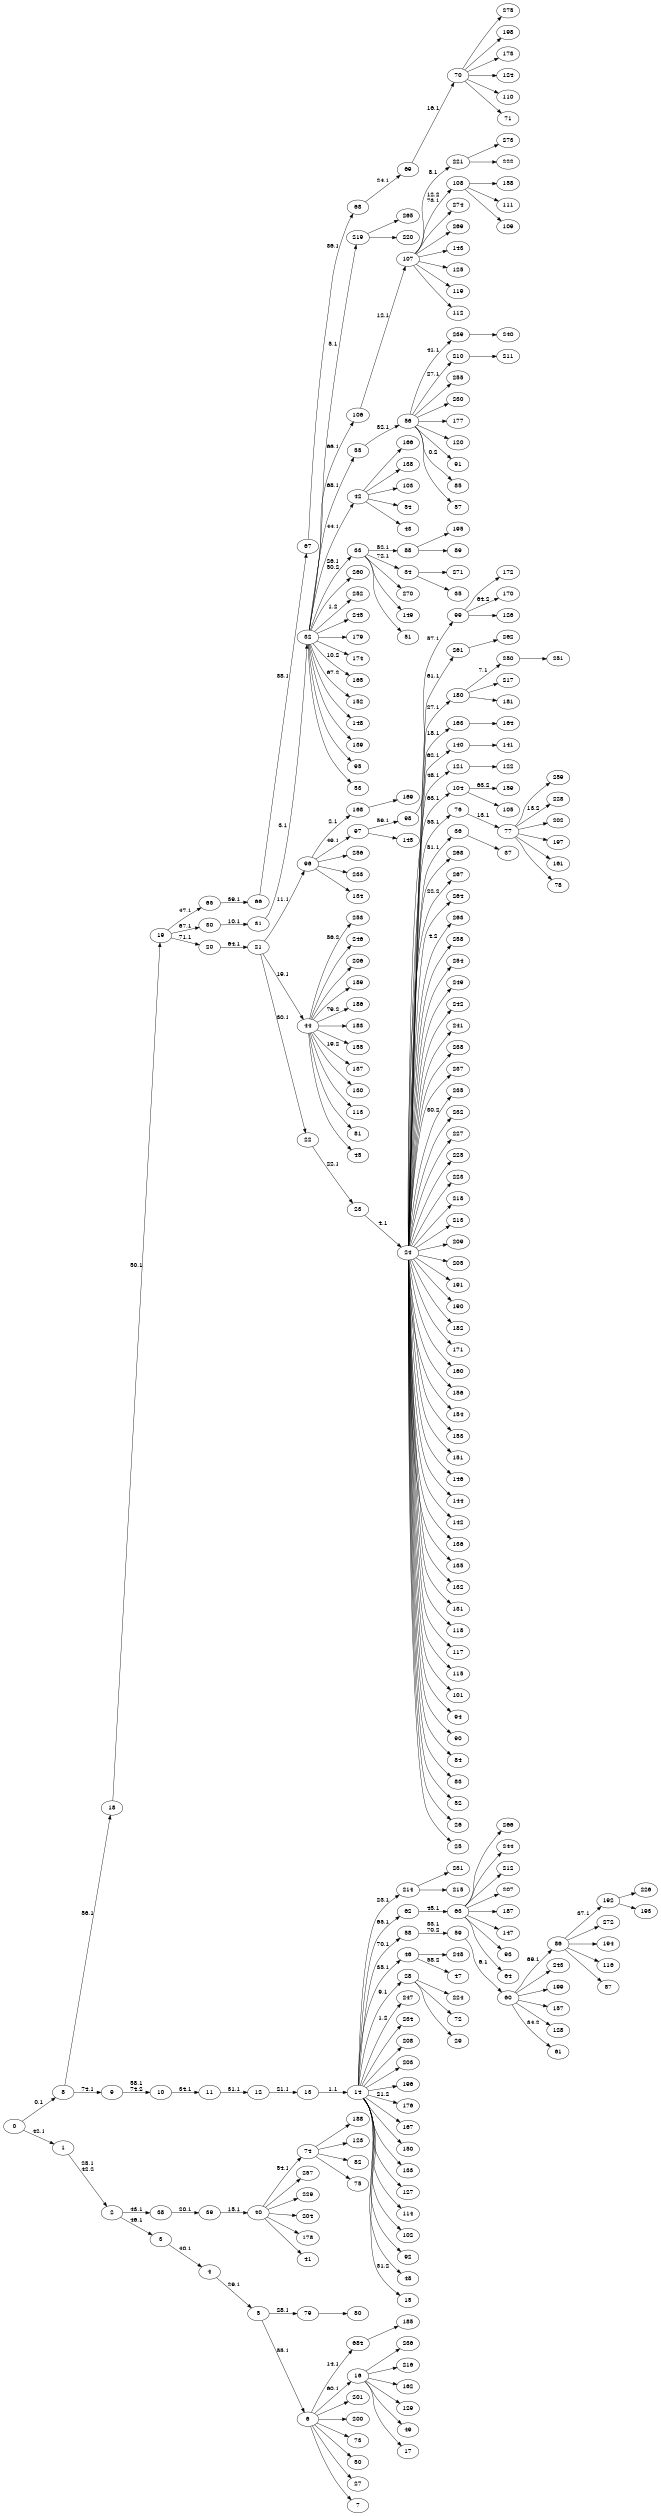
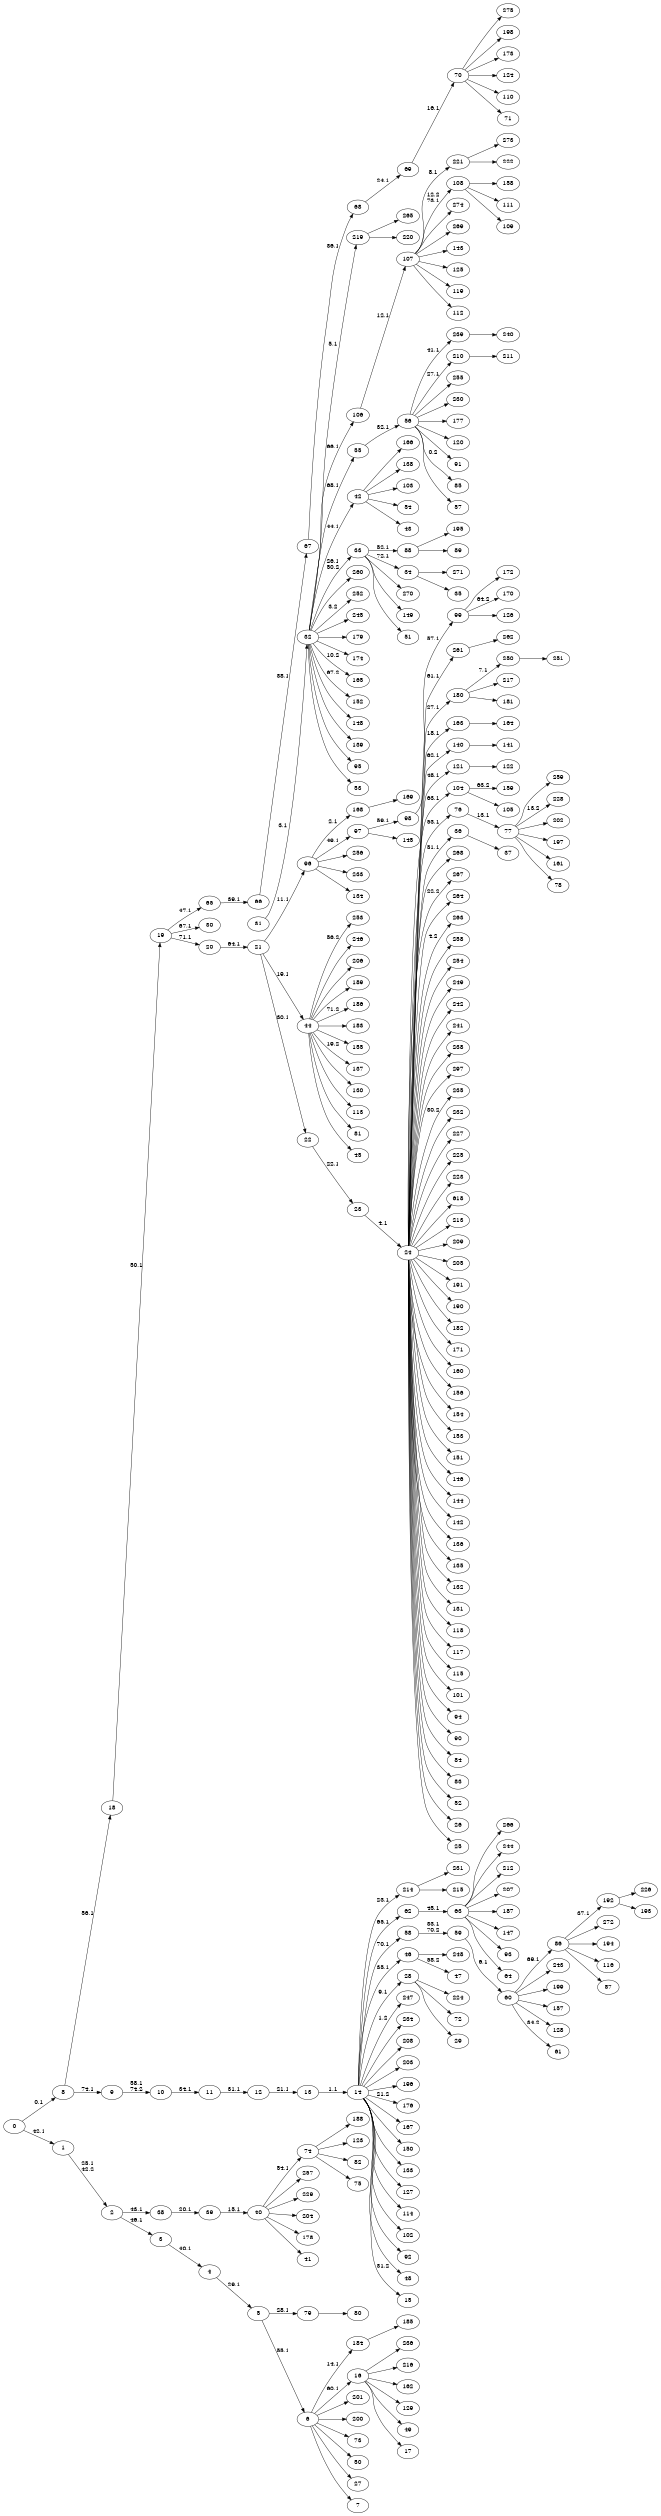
  digraph {
    rankdir=LR
    261
    262
    250
    251
    239
    240
    221
    273
    222
    219
    265
    220
    214
    231
    215
    210
    211
    192
    226
    193
-   184 [label=684]
+   184
    185
    180
    217
    181
    168
    169
    163
    164
    140
    141
    121
    122
    108
    158
    111
    109
    107
    274
    269
    143
    125
    119
    112
    106
    104
    159
    105
    99
    172
    170
    126
    98
    97
    145
    96
    256
    233
    134
    88
    195
    89
    86
    272
    194
    116
    87
    79
    80
    77
    259
    228
    202
    197
    161
    78
    76
    74
    188
    123
    82
    75
    70
    275
    198
    173
    124
    110
    71
    69
    68
    67
    66
    65
    63
    266
    244
    212
    207
    187
    147
    93
    64
    62
    60
    243
    199
    157
    128
    61
    59
    58
    56
    255
    230
    177
    120
    91
    85
    57
    55
    46
    248
    47
    44
    253
    246
    206
    189
    186
    183
    155
    137
    130
    113
    81
    45
    42
    166
    138
    103
    54
    43
    40
    257
    229
    204
    178
    41
    39
    38
    36
    37
    34
    271
    35
    33
    270
    149
    51
    32
    260
    252
    245
    179
    174
    165
    152
    148
    139
    95
    53
    31
    30
    28
    224
    72
    29
    24
    268
    267
    264
    263
    258
    254
    249
    242
    241
    238
-   237
+   237 [label=297]
    235
    232
    227
    225
    223
-   218
+   218 [label=618]
    213
    209
    205
    191
    190
    182
    171
    160
    156
    154
    153
    151
    146
    144
    142
    136
    135
    132
    131
    118
    117
    115
    101
    94
    90
    84
    83
    52
    26
    25
    23
    22
    21
    20
    19
    18
    16
    236
    216
    162
    129
    49
    17
    14
    247
    234
    208
    203
    196
    176
    167
    150
    133
    127
    114
    102
    92
    48
    15
    13
    12
    11
    10
    9
    8
    6
    201
    200
    73
    50
    27
    7
    5
    4
    3
    2
    1
    0
    261 -> 262
    250 -> 251
    239 -> 240
    221 -> 273
    221 -> 222
    219 -> 265
    219 -> 220
    214 -> 231
    214 -> 215
    210 -> 211
    192 -> 226
    192 -> 193
    184 -> 185
    180 -> 250 [label="7,1"]
    180 -> 217
    180 -> 181
    168 -> 169
    163 -> 164
    140 -> 141
    121 -> 122
    108 -> 158
    108 -> 111
    108 -> 109
    107 -> 221 [label="8,1"]
    107 -> 108 [label="12,2\n73,1"]
    107 -> 274
    107 -> 269
    107 -> 143
    107 -> 125
    107 -> 119
    107 -> 112
    106 -> 107 [label="12,1"]
    104 -> 159 [label="63,2"]
    104 -> 105
    99 -> 172
    99 -> 170 [label="64,2"]
    99 -> 126
    98 -> 99 [label="57,1"]
    97 -> 98 [label="59,1"]
    97 -> 145
    96 -> 168 [label="2,1"]
    96 -> 97 [label="49,1"]
    96 -> 256
    96 -> 233
    96 -> 134
    88 -> 195
    88 -> 89
    86 -> 192 [label="37,1"]
    86 -> 272
    86 -> 194
    86 -> 116
    86 -> 87
    79 -> 80
    77 -> 259
    77 -> 228 [label="13,2"]
    77 -> 202
    77 -> 197
    77 -> 161
    77 -> 78
    76 -> 77 [label="13,1"]
    74 -> 188
    74 -> 123
    74 -> 82
    74 -> 75
    70 -> 275
    70 -> 198
    70 -> 173
    70 -> 124
    70 -> 110
    70 -> 71
    69 -> 70 [label="16,1"]
    68 -> 69 [label="24,1"]
    67 -> 68 [label="36,1"]
    66 -> 67 [label="38,1"]
    65 -> 66 [label="39,1"]
    63 -> 266
    63 -> 244
    63 -> 212
    63 -> 207
    63 -> 187
    63 -> 147
    63 -> 93
    63 -> 64
    62 -> 63 [label="45,1"]
    60 -> 86 [label="69,1"]
    60 -> 243
    60 -> 199
    60 -> 157
    60 -> 128
    60 -> 61 [label="34,2"]
    59 -> 60 [label="6,1"]
    58 -> 59 [label="33,1\n70,2"]
    56 -> 239 [label="41,1"]
    56 -> 210 [label="27,1"]
    56 -> 255
    56 -> 230
    56 -> 177
    56 -> 120
    56 -> 91
    56 -> 85 [label="0,2"]
    56 -> 57
    55 -> 56 [label="32,1"]
    46 -> 248
    46 -> 47 [label="58,2"]
    44 -> 253 [label="56,2"]
    44 -> 246
    44 -> 206
    44 -> 189
-   44 -> 186 [label="79,2"]
+   44 -> 186 [label="71,2"]
    44 -> 183
    44 -> 155
    44 -> 137 [label="19,2"]
    44 -> 130
    44 -> 113
    44 -> 81
    44 -> 45
    42 -> 166
    42 -> 138
    42 -> 103
    42 -> 54
    42 -> 43
    40 -> 74 [label="54,1"]
    40 -> 257
    40 -> 229
    40 -> 204
    40 -> 178
    40 -> 41
    39 -> 40 [label="15,1"]
    38 -> 39 [label="20,1"]
    36 -> 37
    34 -> 271
    34 -> 35
    33 -> 88 [label="52,1"]
    33 -> 34 [label="72,1"]
    33 -> 270
    33 -> 149
    33 -> 51
    32 -> 219 [label="5,1"]
    32 -> 106 [label="66,1"]
    32 -> 55 [label="68,1"]
    32 -> 42 [label="44,1"]
    32 -> 33 [label="26,1\n50,2"]
    32 -> 260
-   32 -> 252 [label="1,2"]
+   32 -> 252 [label="3,2"]
    32 -> 245
    32 -> 179
    32 -> 174
    32 -> 165 [label="10,2"]
    32 -> 152 [label="67,2"]
    32 -> 148
    32 -> 139
    32 -> 95
    32 -> 53
    31 -> 32 [label="3,1"]
-   30 -> 31 [label="10,1"]
    28 -> 224
    28 -> 72
    28 -> 29
    24 -> 261 [label="61,1"]
    24 -> 180 [label="27,1"]
    24 -> 163 [label="18,1"]
    24 -> 140 [label="62,1"]
    24 -> 121 [label="48,1"]
    24 -> 104 [label="63,1"]
    24 -> 76 [label="53,1"]
    24 -> 36 [label="51,1"]
    24 -> 268
    24 -> 267 [label="22,2"]
    24 -> 264
    24 -> 263 [label="4,2"]
    24 -> 258
    24 -> 254
    24 -> 249
    24 -> 242
    24 -> 241
    24 -> 238
    24 -> 237
    24 -> 235 [label="30,2"]
    24 -> 232
    24 -> 227
    24 -> 225
    24 -> 223
    24 -> 218
    24 -> 213
    24 -> 209
    24 -> 205
    24 -> 191
    24 -> 190
    24 -> 182
    24 -> 171
    24 -> 160
    24 -> 156
    24 -> 154
    24 -> 153
    24 -> 151
    24 -> 146
    24 -> 144
    24 -> 142
    24 -> 136
    24 -> 135
    24 -> 132
    24 -> 131
    24 -> 118
    24 -> 117
    24 -> 115
    24 -> 101
    24 -> 94
    24 -> 90
    24 -> 84
    24 -> 83
    24 -> 52
    24 -> 26
    24 -> 25
    23 -> 24 [label="4,1"]
    22 -> 23 [label="22,1"]
    21 -> 96 [label="11,1"]
    21 -> 44 [label="19,1"]
    21 -> 22 [label="30,1"]
    20 -> 21 [label="64,1"]
    19 -> 65 [label="47,1"]
    19 -> 30 [label="67,1"]
    19 -> 20 [label="71,1"]
    18 -> 19 [label="50,1"]
    16 -> 236
    16 -> 216
    16 -> 162
    16 -> 129
    16 -> 49
    16 -> 17
    14 -> 214 [label="23,1"]
    14 -> 62 [label="65,1"]
    14 -> 58 [label="70,1"]
    14 -> 46 [label="35,1"]
    14 -> 28 [label="9,1"]
    14 -> 247 [label="1,2"]
    14 -> 234
    14 -> 208
    14 -> 203
    14 -> 196
    14 -> 176 [label="21,2"]
    14 -> 167
    14 -> 150
    14 -> 133
    14 -> 127
    14 -> 114
    14 -> 102
    14 -> 92
    14 -> 48
    14 -> 15 [label="31,2"]
    13 -> 14 [label="1,1"]
    12 -> 13 [label="21,1"]
    11 -> 12 [label="31,1"]
    10 -> 11 [label="34,1"]
    9 -> 10 [label="58,1\n74,2"]
    8 -> 18 [label="56,1"]
    8 -> 9 [label="74,1"]
    6 -> 184 [label="14,1"]
    6 -> 16 [label="60,1"]
    6 -> 201
    6 -> 200
    6 -> 73
    6 -> 50
    6 -> 27
    6 -> 7
    5 -> 79 [label="28,1"]
    5 -> 6 [label="55,1"]
    4 -> 5 [label="29,1"]
    3 -> 4 [label="40,1"]
    2 -> 38 [label="43,1"]
    2 -> 3 [label="46,1"]
    1 -> 2 [label="25,1\n42,2"]
    0 -> 8 [label="0,1"]
    0 -> 1 [label="42,1"]
  }
